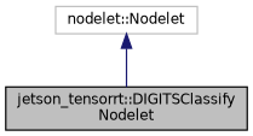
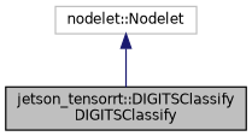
  digraph {
    node [fontname=Helvetica fontsize=10 shape=record style=filled]
-   n1 [color=black fillcolor=grey75 fontcolor=black height=0.2 label="jetson_tensorrt::DIGITSClassify\lNodelet" width=0.4]
+   n1 [color=black fillcolor=grey75 fontcolor=black height=0.2 label="jetson_tensorrt::DIGITSClassify\lDIGITSClassify" width=0.4]
    n2 [color=grey75 fillcolor=white height=0.2 label="nodelet::Nodelet" width=0.4]
    n2 -> n1 [color=midnightblue dir=back fontname=Helvetica fontsize=10 labelfontname=Helvetica labelfontsize=10 style=solid]
  }
